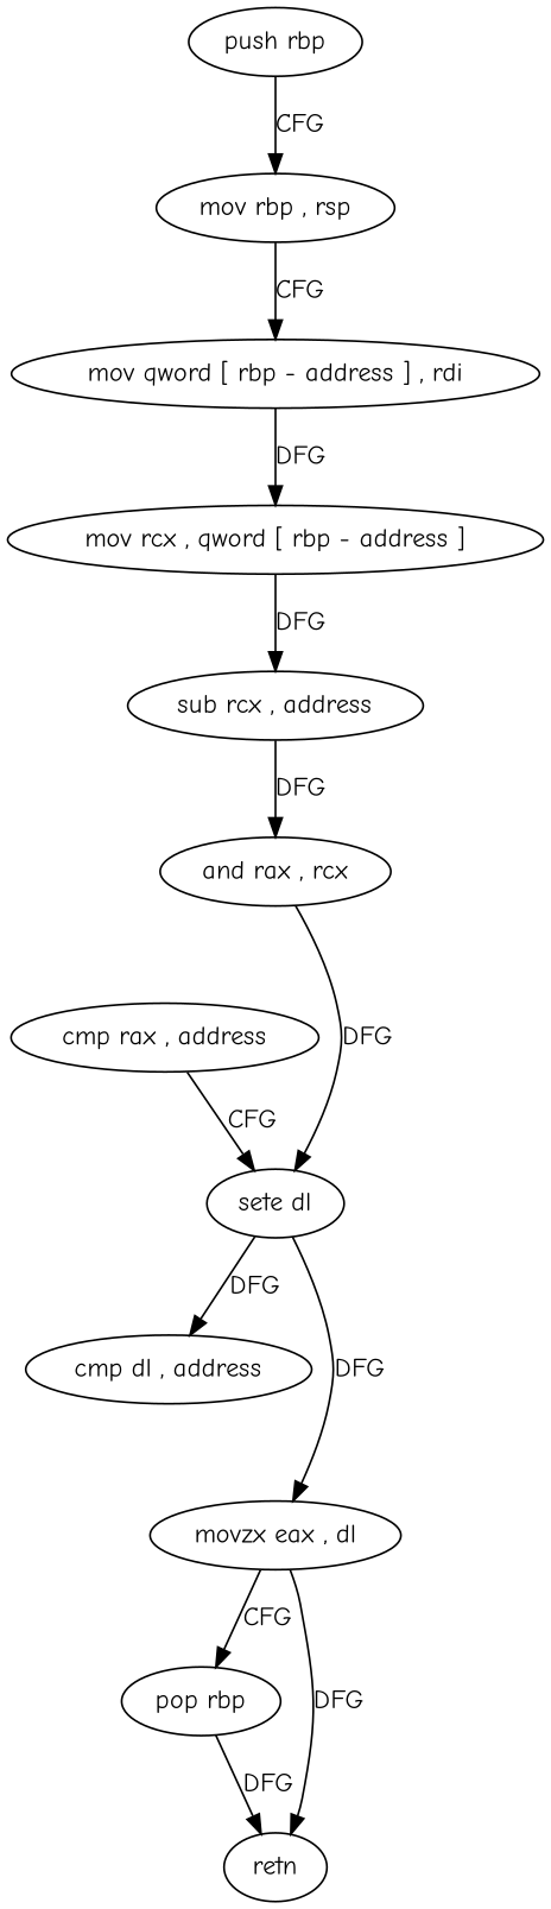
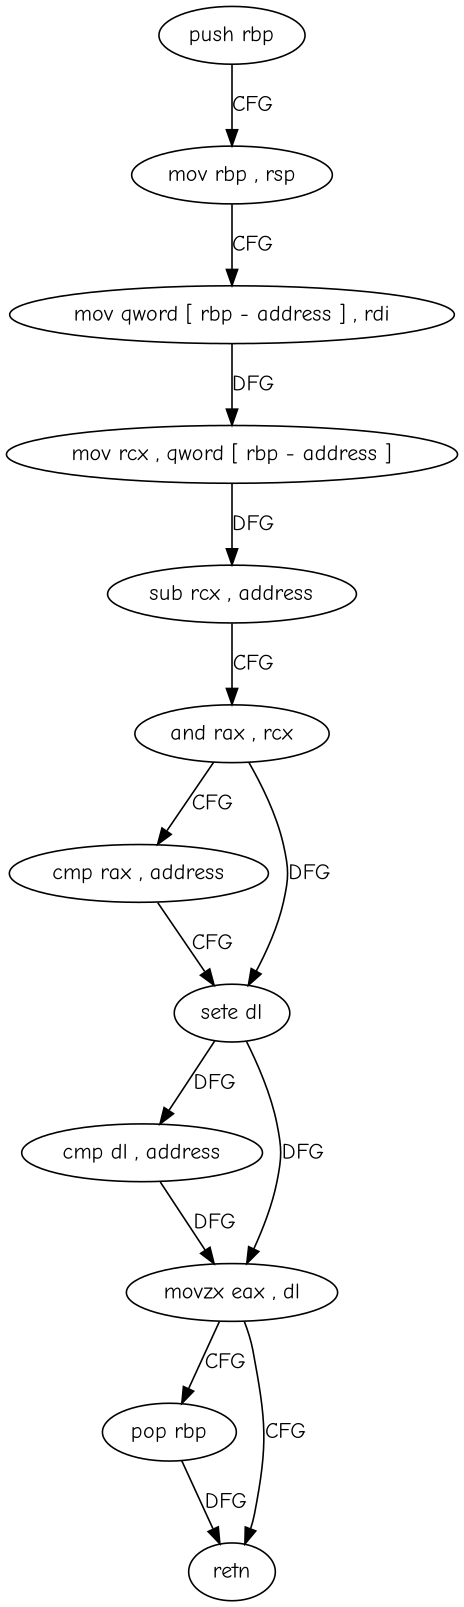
  digraph {
    fontname="Comic Neue"
    node [fontname="Comic Neue"]
    edge [fontname="Comic Neue"]
    n1 [label="push rbp"]
    n2 [label="mov rbp , rsp"]
    n3 [label="mov qword [ rbp - address ] , rdi"]
    n4 [label="mov rcx , qword [ rbp - address ]"]
    n5 [label="sub rcx , address"]
    n6 [label="and rax , rcx"]
    n7 [label="cmp rax , address"]
    n8 [label="sete dl"]
    n9 [label="cmp dl , address"]
    n10 [label="movzx eax , dl"]
    n11 [label="pop rbp"]
    n12 [label=retn]
    n1 -> n2 [label=CFG]
    n2 -> n3 [label=CFG]
    n3 -> n4 [label=DFG]
    n4 -> n5 [label=DFG]
-   n5 -> n6 [label=DFG]
+   n5 -> n6 [label=CFG]
+   n6 -> n7 [label=CFG]
    n6 -> n8 [label=DFG]
    n7 -> n8 [label=CFG]
    n8 -> n9 [label=DFG]
    n8 -> n10 [label=DFG]
+   n9 -> n10 [label=DFG]
    n10 -> n11 [label=CFG]
-   n10 -> n12 [label=DFG]
+   n10 -> n12 [label=CFG]
    n11 -> n12 [label=DFG]
  }
